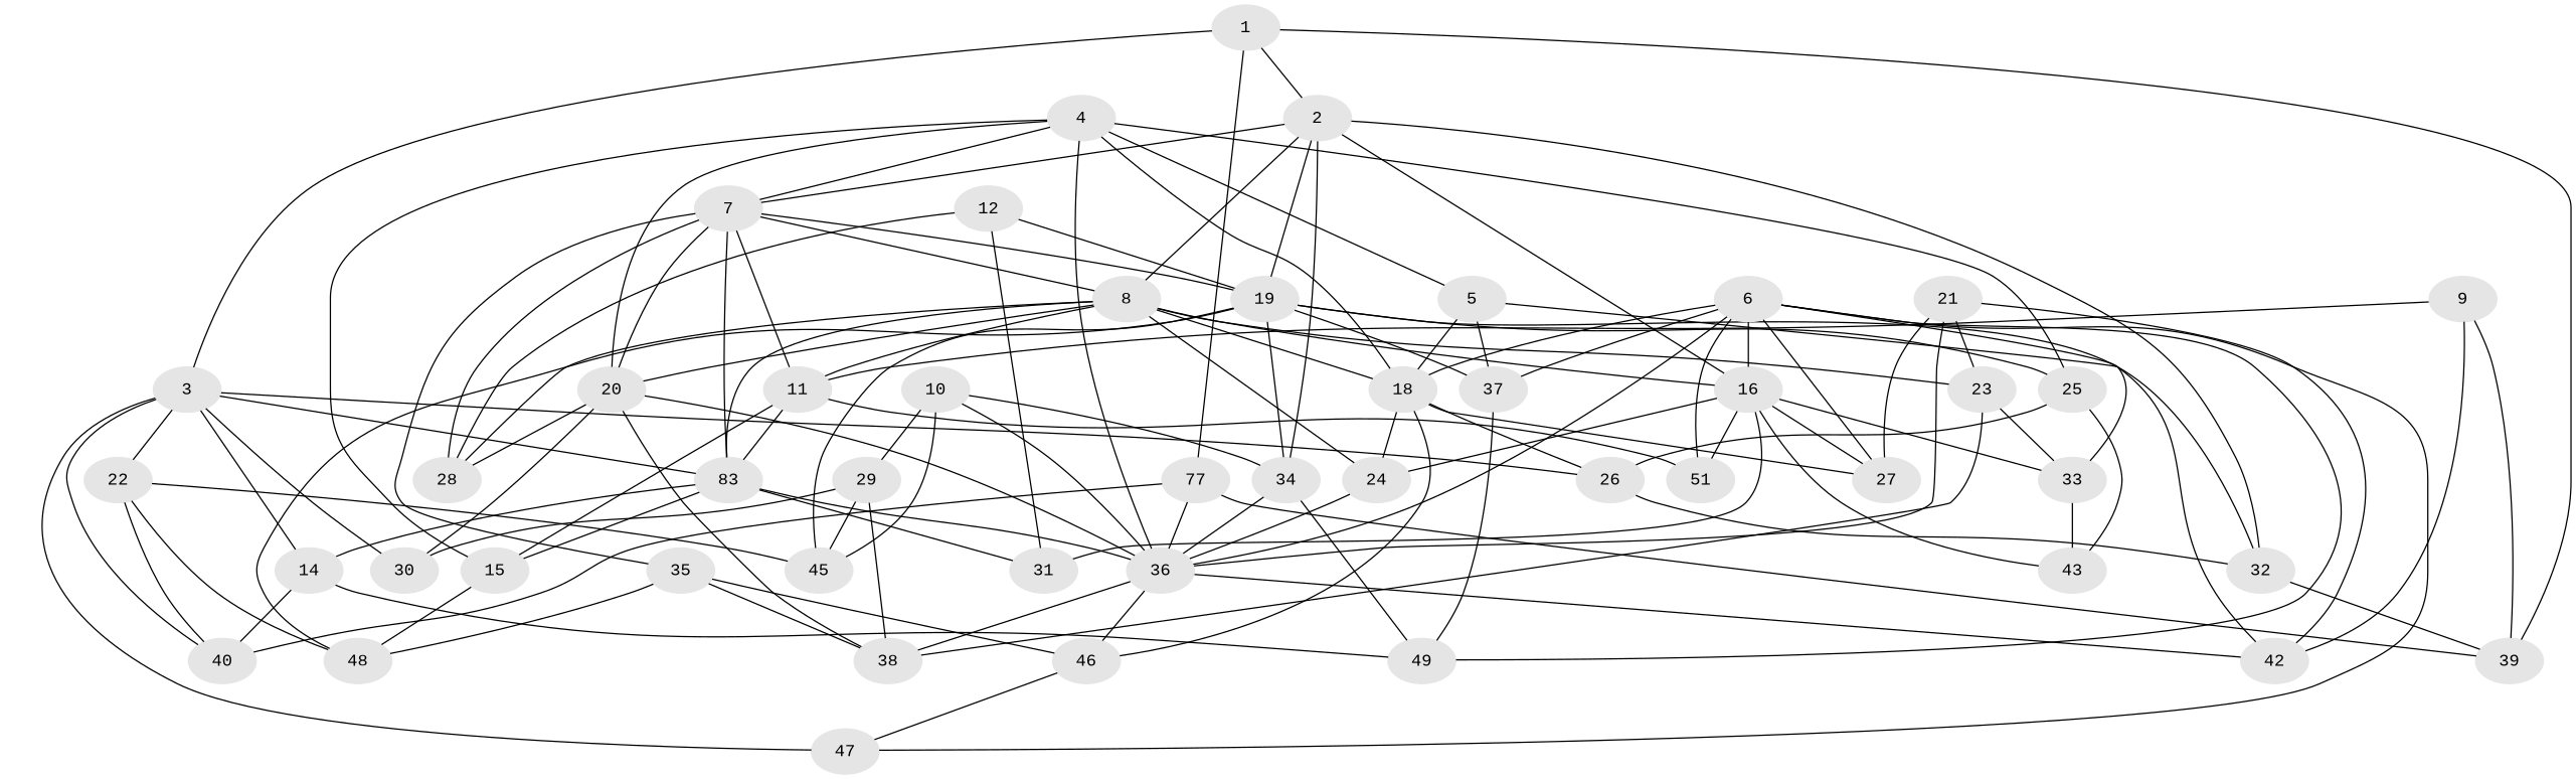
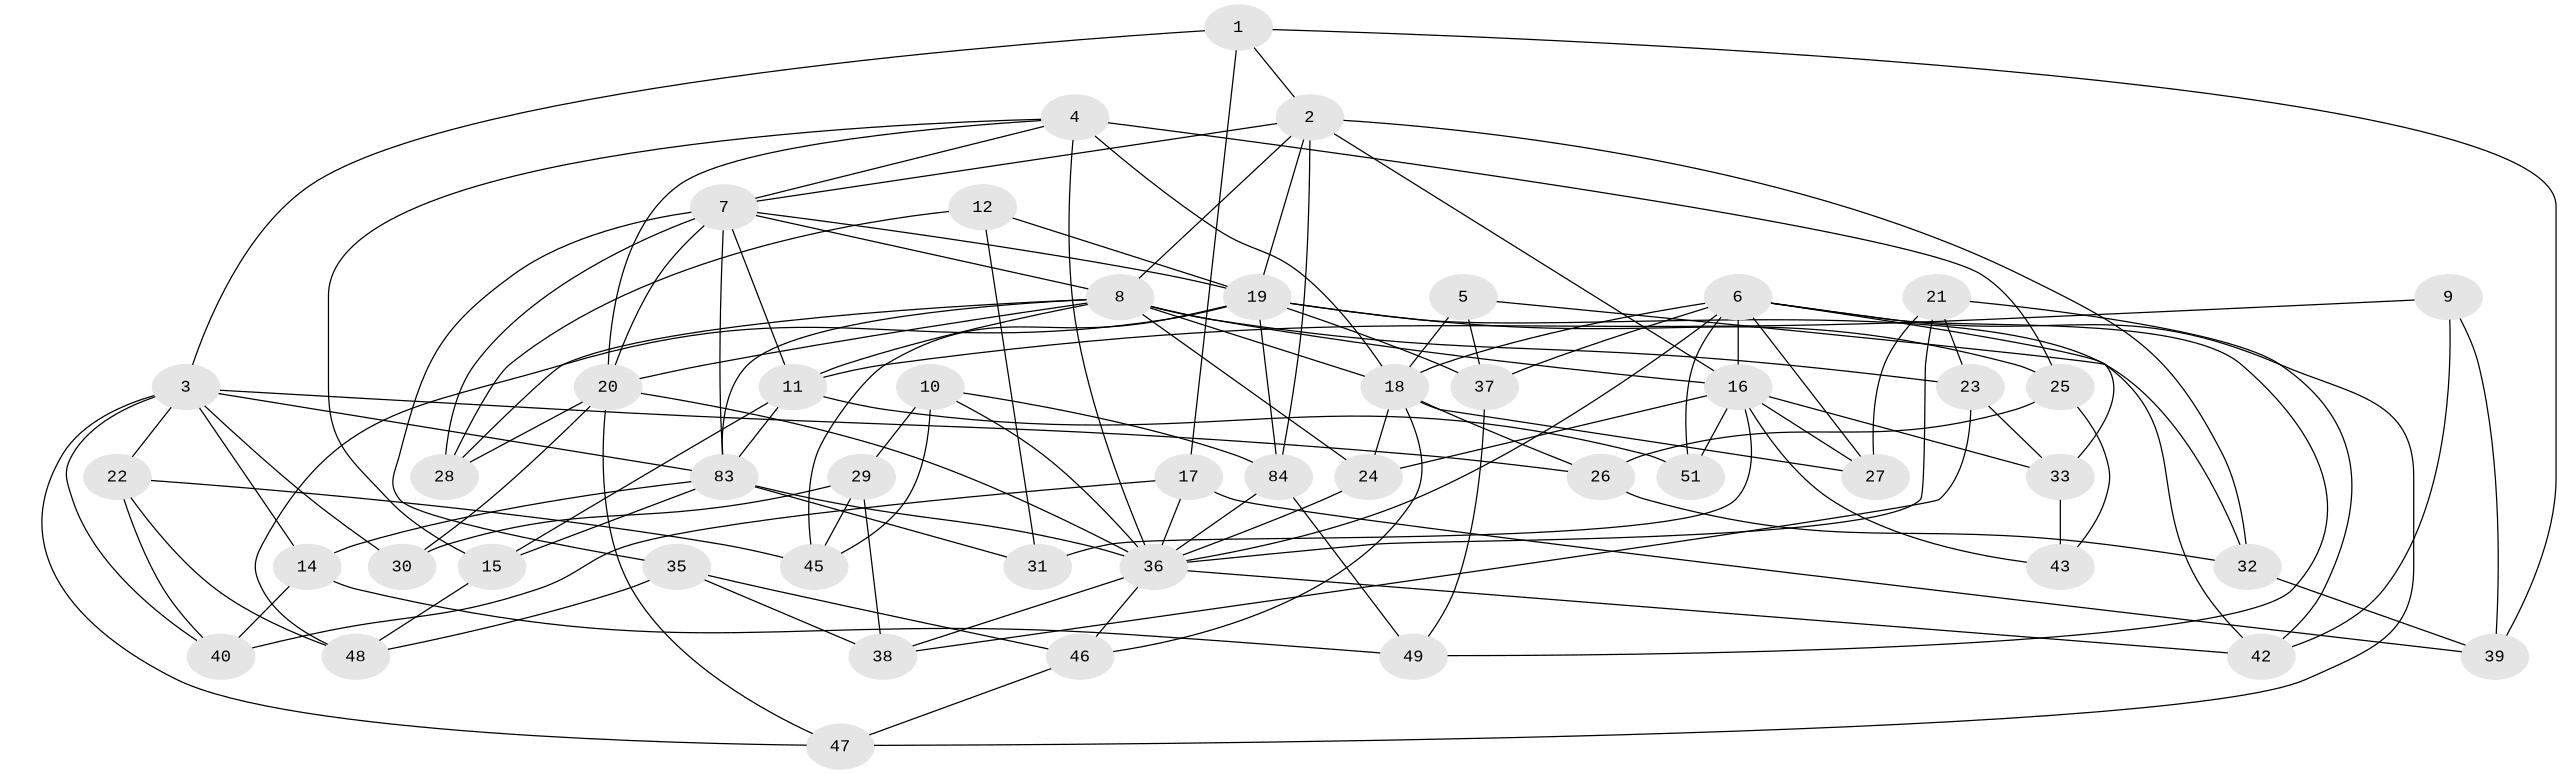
  graph {
    fontname="Liberation Mono"
    node [color=gray90 fontname="Liberation Mono" style=filled]
    edge [fontname="Liberation Mono" weight=1.0]
    1
    2
    3
-   17 [label=77]
+   17
    39
    7
    8
    16
    19
    32
-   34
+   34 [label=84]
    n12 [label=83]
    14
    22
    26
    30
    40
    47
    36
    20
    11
    28
    35
    18
    23
    24
    27
    33
    n29 [label=51]
    31
    43
    25
    37
    45
    48
    49
    15
    4
    5
    42
    46
    38
    6
    9
    10
    29
    12
    21
    1 -- 2
    1 -- 3
    1 -- 17
    1 -- 39
    2 -- 7
    2 -- 8 [weight=2.0]
    2 -- 16
    2 -- 19
    2 -- 32
    2 -- 34 [weight=2.0]
    3 -- n12 [weight=3.0]
    3 -- 14
    3 -- 22
    3 -- 26
    3 -- 30
    3 -- 40
    3 -- 47
    17 -- 39
    17 -- 40
    17 -- 36
    7 -- 8
    7 -- 19
    7 -- n12
    7 -- 20
    7 -- 11 [weight=2.0]
    7 -- 28
    7 -- 35
    8 -- 16
    8 -- n12
    8 -- 20
    8 -- 11
    8 -- 28
    8 -- 18 [weight=2.0]
    8 -- 23
    8 -- 24
    16 -- 24
    16 -- 27
    16 -- 33
    16 -- n29 [weight=2.0]
    16 -- 31 [weight=2.0]
    16 -- 43
    19 -- 32
    19 -- 34
    19 -- 25
    19 -- 37
    19 -- 45
    19 -- 48
    32 -- 39
    34 -- 36
    34 -- 49
    n12 -- 14
    n12 -- 36
    n12 -- 31
    n12 -- 15
    14 -- 40
    14 -- 49
    22 -- 40
    22 -- 45
    22 -- 48
    26 -- 32
    36 -- 42
    36 -- 46
    36 -- 38
    20 -- 30 [weight=2.0]
-   20 -- 38
+   20 -- 47
    20 -- 36
    20 -- 28
    11 -- n12
    11 -- n29
    11 -- 15
    35 -- 48
    35 -- 46
    35 -- 38
    18 -- 26
    18 -- 24
    18 -- 27
    18 -- 46
    23 -- 33
    23 -- 38
    24 -- 36
    33 -- 43
    25 -- 26
    25 -- 43
    37 -- 49
    15 -- 48
    4 -- 7
    4 -- 36
    4 -- 20
    4 -- 18 [weight=2.0]
    4 -- 25
    4 -- 15
-   4 -- 5
    5 -- 18
    5 -- 37
    5 -- 42
    46 -- 47
    6 -- 16 [weight=2.0]
    6 -- 47
    6 -- 36
    6 -- 18
    6 -- 27
    6 -- 33
    6 -- n29
    6 -- 37
    6 -- 49
    9 -- 39
    9 -- 11 [weight=2.0]
    9 -- 42
    10 -- 34
    10 -- 36
    10 -- 45
    10 -- 29
    29 -- 30
    29 -- 45
    29 -- 38
    12 -- 19 [weight=2.0]
    12 -- 28
    12 -- 31
    21 -- 36
    21 -- 23
    21 -- 27
    21 -- 42
  }
